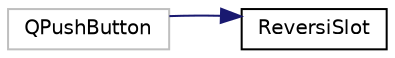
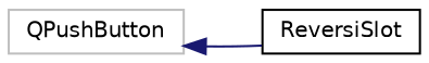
  digraph {
    rankdir=LR
    node [fillcolor=white fontname=Helvetica fontsize=10 shape=record style=filled]
    n1 [color=grey75 height=0.2 label=QPushButton width=0.4]
    n2 [color=black height=0.2 label=ReversiSlot width=0.4]
-   n2 -> n1 [color=midnightblue dir=back fontname=Helvetica fontsize=10 labelfontname=Helvetica labelfontsize=10 style=solid]
+   n1 -> n2 [color=midnightblue dir=back fontname=Helvetica fontsize=10 labelfontname=Helvetica labelfontsize=10 style=solid]
  }
